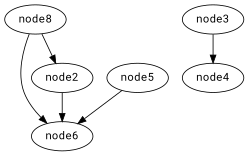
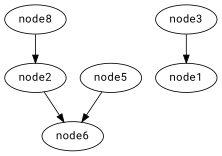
  digraph {
    fontname="Roboto Mono"
    node [fontname="Roboto Mono"]
    edge [fontname="Roboto Mono"]
    n1 [label=node8]
    node6
    node2
    node3
-   node4
+   node4 [label=node1]
    node5
-   n1 -> node6
    n1 -> node2
    node2 -> node6
    node3 -> node4
    node5 -> node6
  }
